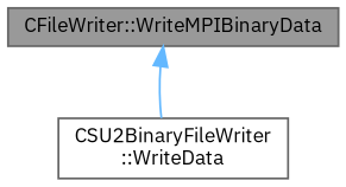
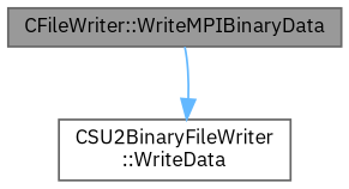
  digraph {
    rankdir=TB
    fontname="IBM Plex Sans"
    node [fontname="IBM Plex Sans" fontsize=10 shape=box style=filled]
    n1 [color=gray40 fillcolor=grey60 fontcolor=black height=0.2 label="CFileWriter::WriteMPIBinaryData" width=0.4]
    n2 [color=grey40 fillcolor=white height=0.2 label="CSU2BinaryFileWriter\l::WriteData" width=0.4]
-   n1 -> n2 [color=steelblue1 dir=back fontname="IBM Plex Sans" fontsize=10 labelfontname=Helvetica labelfontsize=10 style=solid]
+   n2 -> n1 [color=steelblue1 dir=back fontname="IBM Plex Sans" fontsize=10 labelfontname=Helvetica labelfontsize=10 style=solid]
  }
